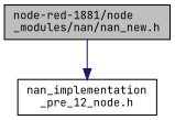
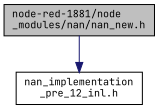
  digraph {
    fontname="JetBrains Mono"
    node [color=black fontname="JetBrains Mono" fontsize=10 shape=record style=filled]
    n1 [fillcolor=grey75 fontcolor=black height=0.2 label="node-red-1881/node\l_modules/nan/nan_new.h" width=0.4]
-   n2 [fillcolor=white height=0.2 label="nan_implementation\l_pre_12_node.h" width=0.4]
+   n2 [fillcolor=white height=0.2 label="nan_implementation\l_pre_12_inl.h" width=0.4]
    n1 -> n2 [color=midnightblue fontname="JetBrains Mono" fontsize=10 labelfontname=Helvetica labelfontsize=10 style=solid]
  }
